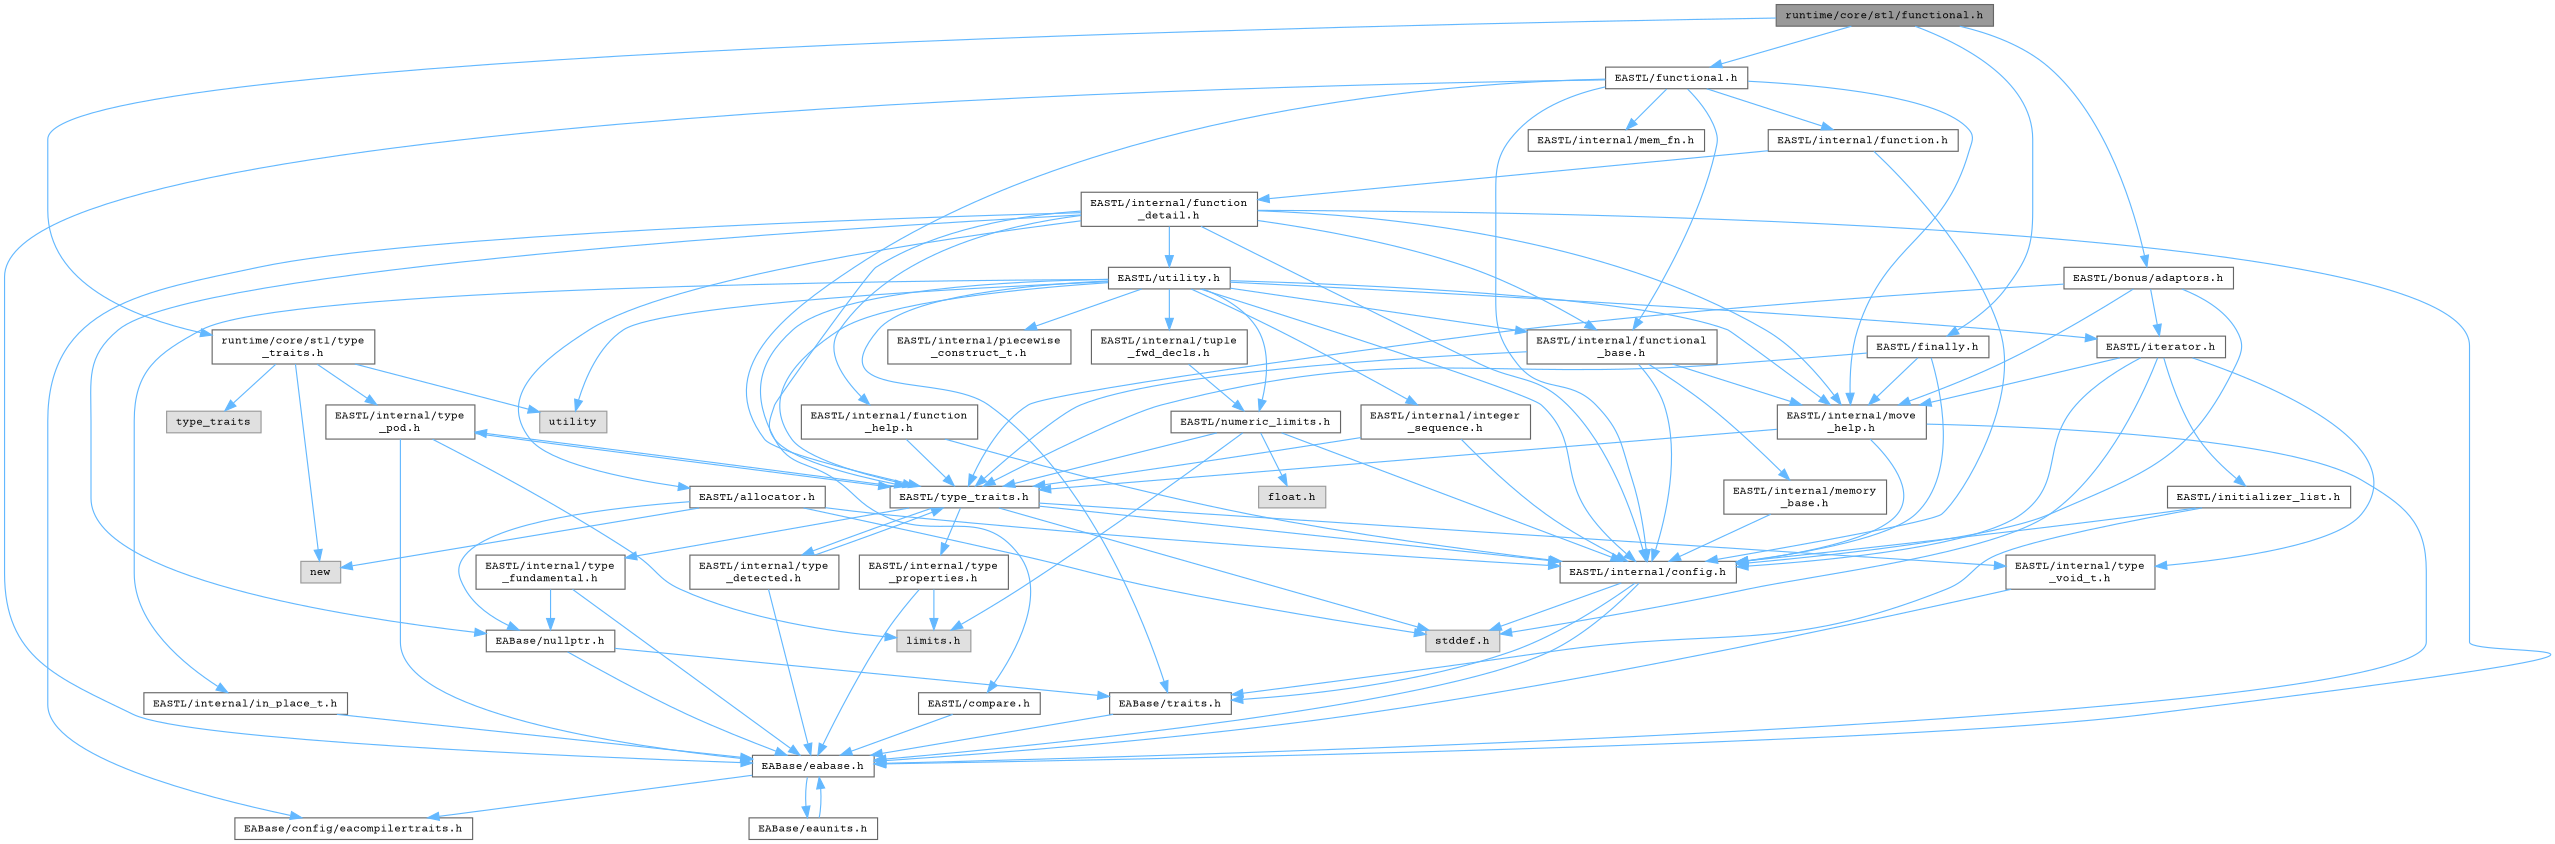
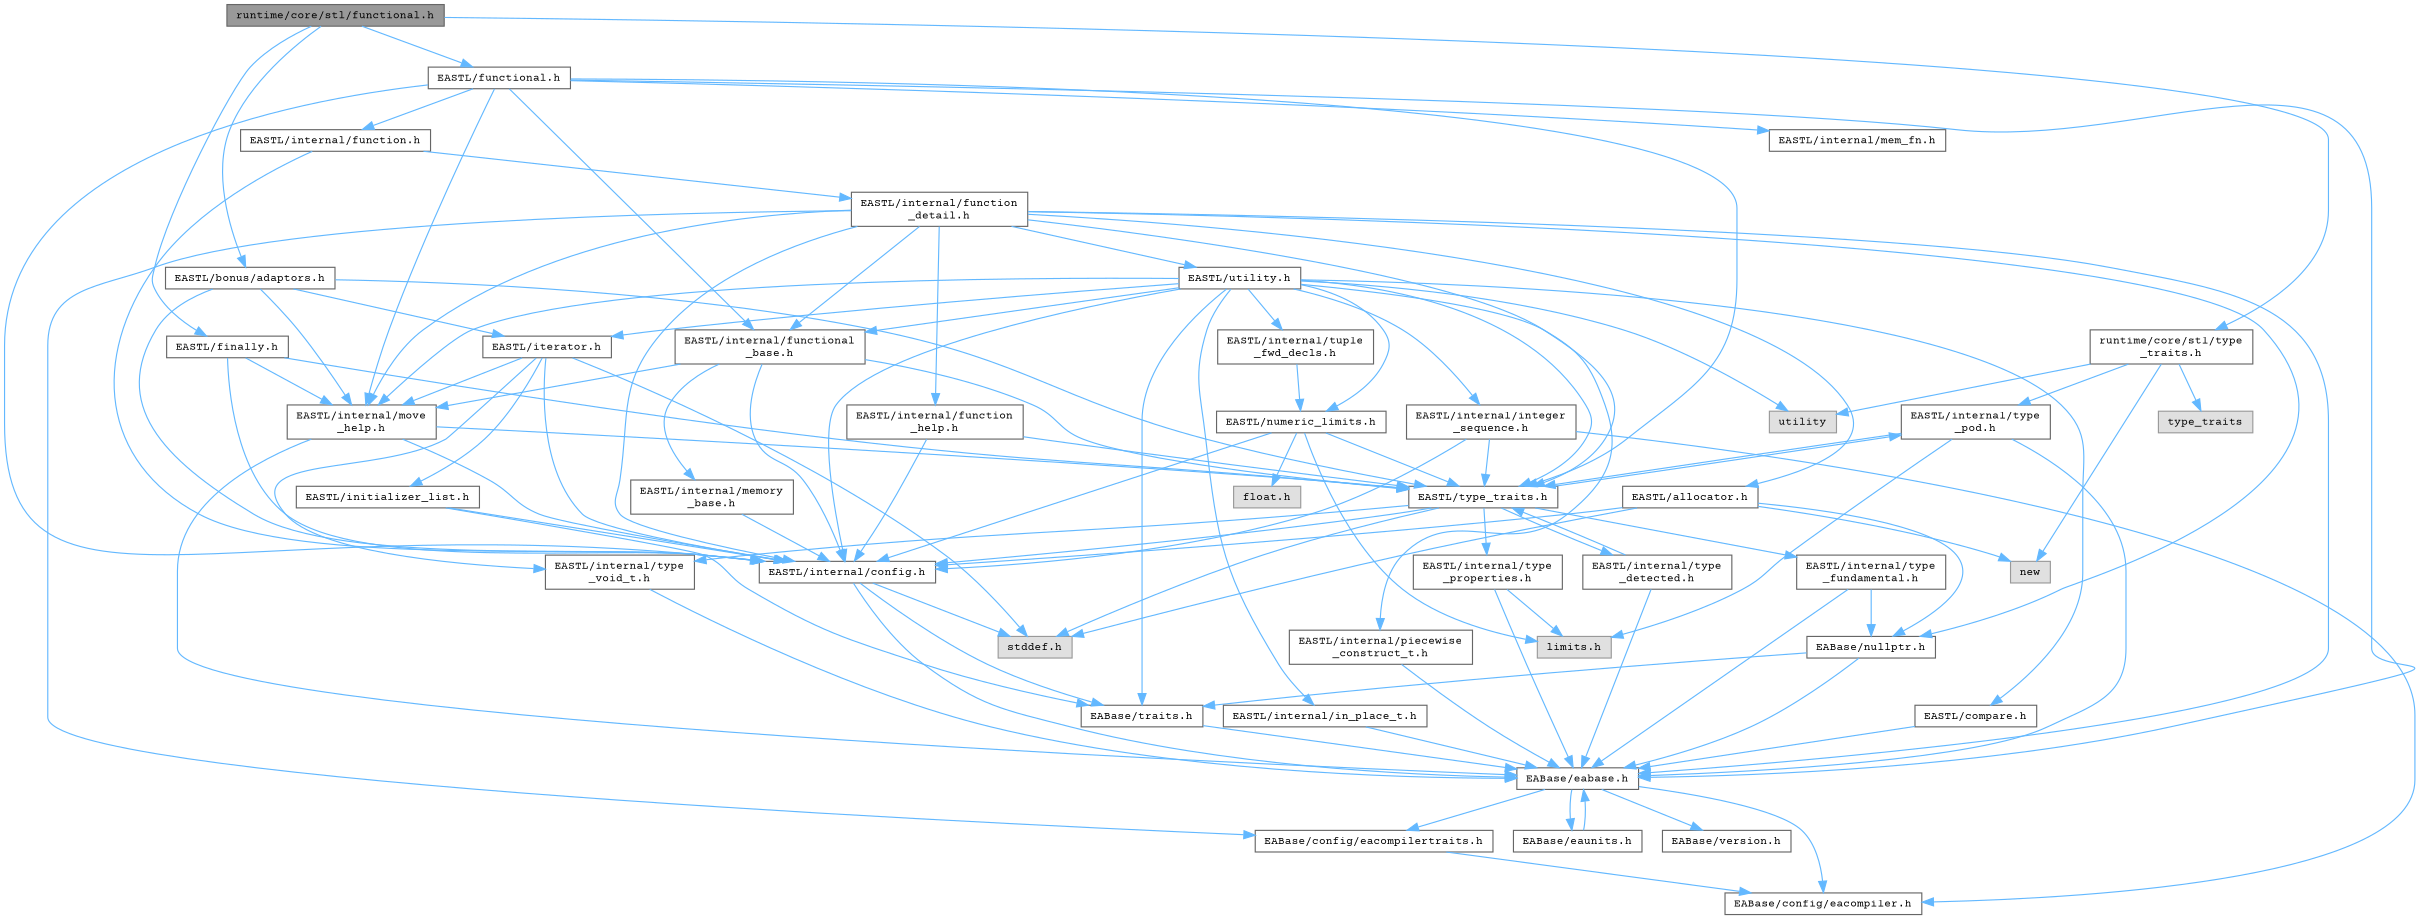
  digraph {
    fontname="Courier Prime"
    node [color=grey40 fillcolor=white fontname="Courier Prime" fontsize=10 shape=box style=filled]
    edge [color=steelblue1 fontname="Courier Prime" fontsize=10 labelfontname=Helvetica labelfontsize=10 style=solid]
    n1 [color=gray40 fillcolor=grey60 fontcolor=black height=0.2 label="runtime/core/stl/functional.h" width=0.4]
    n2 [height=0.2 label="runtime/core/stl/type\l_traits.h" width=0.4]
    n3 [height=0.2 label="EASTL/finally.h" width=0.4]
    n4 [height=0.2 label="EASTL/functional.h" width=0.4]
    n5 [height=0.2 label="EASTL/bonus/adaptors.h" width=0.4]
    n6 [color=grey60 fillcolor="#E0E0E0" height=0.2 label=new width=0.4]
    n7 [color=grey60 fillcolor="#E0E0E0" height=0.2 label=utility width=0.4]
    n8 [color=grey60 fillcolor="#E0E0E0" height=0.2 label=type_traits width=0.4]
    n9 [height=0.2 label="EASTL/internal/type\l_pod.h" width=0.4]
    n10 [height=0.2 label="EASTL/type_traits.h" width=0.4]
    n11 [height=0.2 label="EASTL/internal/config.h" width=0.4]
    n12 [height=0.2 label="EASTL/internal/move\l_help.h" width=0.4]
    n13 [height=0.2 label="EABase/eabase.h" width=0.4]
    n14 [height=0.2 label="EASTL/internal/functional\l_base.h" width=0.4]
    n15 [height=0.2 label="EASTL/internal/mem_fn.h" width=0.4]
    n16 [height=0.2 label="EASTL/internal/function.h" width=0.4]
    n17 [height=0.2 label="EASTL/iterator.h" width=0.4]
    n18 [color=grey60 fillcolor="#E0E0E0" height=0.2 label="limits.h" width=0.4]
+   n19 [height=0.2 label="EABase/config/eacompiler.h" width=0.4]
    n20 [height=0.2 label="EABase/config/eacompilertraits.h" width=0.4]
+   n21 [height=0.2 label="EABase/version.h" width=0.4]
    n22 [height=0.2 label="EABase/eaunits.h" width=0.4]
    n23 [color=grey60 fillcolor="#E0E0E0" height=0.2 label="stddef.h" width=0.4]
    n24 [height=0.2 label="EASTL/internal/type\l_fundamental.h" width=0.4]
    n25 [height=0.2 label="EASTL/internal/type\l_void_t.h" width=0.4]
    n26 [height=0.2 label="EASTL/internal/type\l_properties.h" width=0.4]
    n27 [height=0.2 label="EASTL/internal/type\l_detected.h" width=0.4]
    n28 [height=0.2 label="EABase/traits.h" width=0.4]
    n29 [height=0.2 label="EABase/nullptr.h" width=0.4]
    n30 [height=0.2 label="EASTL/internal/memory\l_base.h" width=0.4]
    n31 [height=0.2 label="EASTL/internal/function\l_detail.h" width=0.4]
    n32 [height=0.2 label="EASTL/allocator.h" width=0.4]
    n33 [height=0.2 label="EASTL/internal/function\l_help.h" width=0.4]
    n34 [height=0.2 label="EASTL/utility.h" width=0.4]
    n35 [height=0.2 label="EASTL/numeric_limits.h" width=0.4]
    n36 [height=0.2 label="EASTL/compare.h" width=0.4]
    n37 [height=0.2 label="EASTL/internal/integer\l_sequence.h" width=0.4]
    n38 [height=0.2 label="EASTL/internal/tuple\l_fwd_decls.h" width=0.4]
    n39 [height=0.2 label="EASTL/internal/in_place_t.h" width=0.4]
    n40 [height=0.2 label="EASTL/internal/piecewise\l_construct_t.h" width=0.4]
    n41 [height=0.2 label="EASTL/initializer_list.h" width=0.4]
    n42 [color=grey60 fillcolor="#E0E0E0" height=0.2 label="float.h" width=0.4]
    n1 -> n2
    n1 -> n3
    n1 -> n4
    n1 -> n5
    n2 -> n6
    n2 -> n7
    n2 -> n8
    n2 -> n9
    n3 -> n10
    n3 -> n11
    n3 -> n12
    n4 -> n10
    n4 -> n11
    n4 -> n12
    n4 -> n13
    n4 -> n14
    n4 -> n15
    n4 -> n16
    n5 -> n10
    n5 -> n11
    n5 -> n12
    n5 -> n17
    n9 -> n10
    n9 -> n13
    n9 -> n18
    n10 -> n9
    n10 -> n11
    n10 -> n23
    n10 -> n24
    n10 -> n25
    n10 -> n26
    n10 -> n27
    n11 -> n13
    n11 -> n23
    n11 -> n28
    n12 -> n10
    n12 -> n11
    n12 -> n13
+   n13 -> n19
    n13 -> n20
+   n13 -> n21
    n13 -> n22
    n14 -> n10
    n14 -> n11
    n14 -> n12
    n14 -> n30
    n16 -> n11
    n16 -> n31
    n17 -> n11
    n17 -> n12
    n17 -> n23
    n17 -> n25
    n17 -> n41
+   n20 -> n19
    n22 -> n13
    n24 -> n13
    n24 -> n29
    n25 -> n13
    n26 -> n13
    n26 -> n18
    n27 -> n10
    n27 -> n13
    n28 -> n13
    n29 -> n13
    n29 -> n28
    n30 -> n11
    n31 -> n10
    n31 -> n11
    n31 -> n12
    n31 -> n13
    n31 -> n14
    n31 -> n20
    n31 -> n29
    n31 -> n32
    n31 -> n33
    n31 -> n34
    n32 -> n6
    n32 -> n11
    n32 -> n23
    n32 -> n29
    n33 -> n10
    n33 -> n11
    n34 -> n7
    n34 -> n10
    n34 -> n11
    n34 -> n12
    n34 -> n14
    n34 -> n17
    n34 -> n28
    n34 -> n35
    n34 -> n36
    n34 -> n37
    n34 -> n38
    n34 -> n39
    n34 -> n40
    n35 -> n10
    n35 -> n11
    n35 -> n18
    n35 -> n42
    n36 -> n13
    n37 -> n10
    n37 -> n11
+   n37 -> n19
    n38 -> n35
    n39 -> n13
+   n40 -> n13
    n41 -> n11
    n41 -> n28
  }
